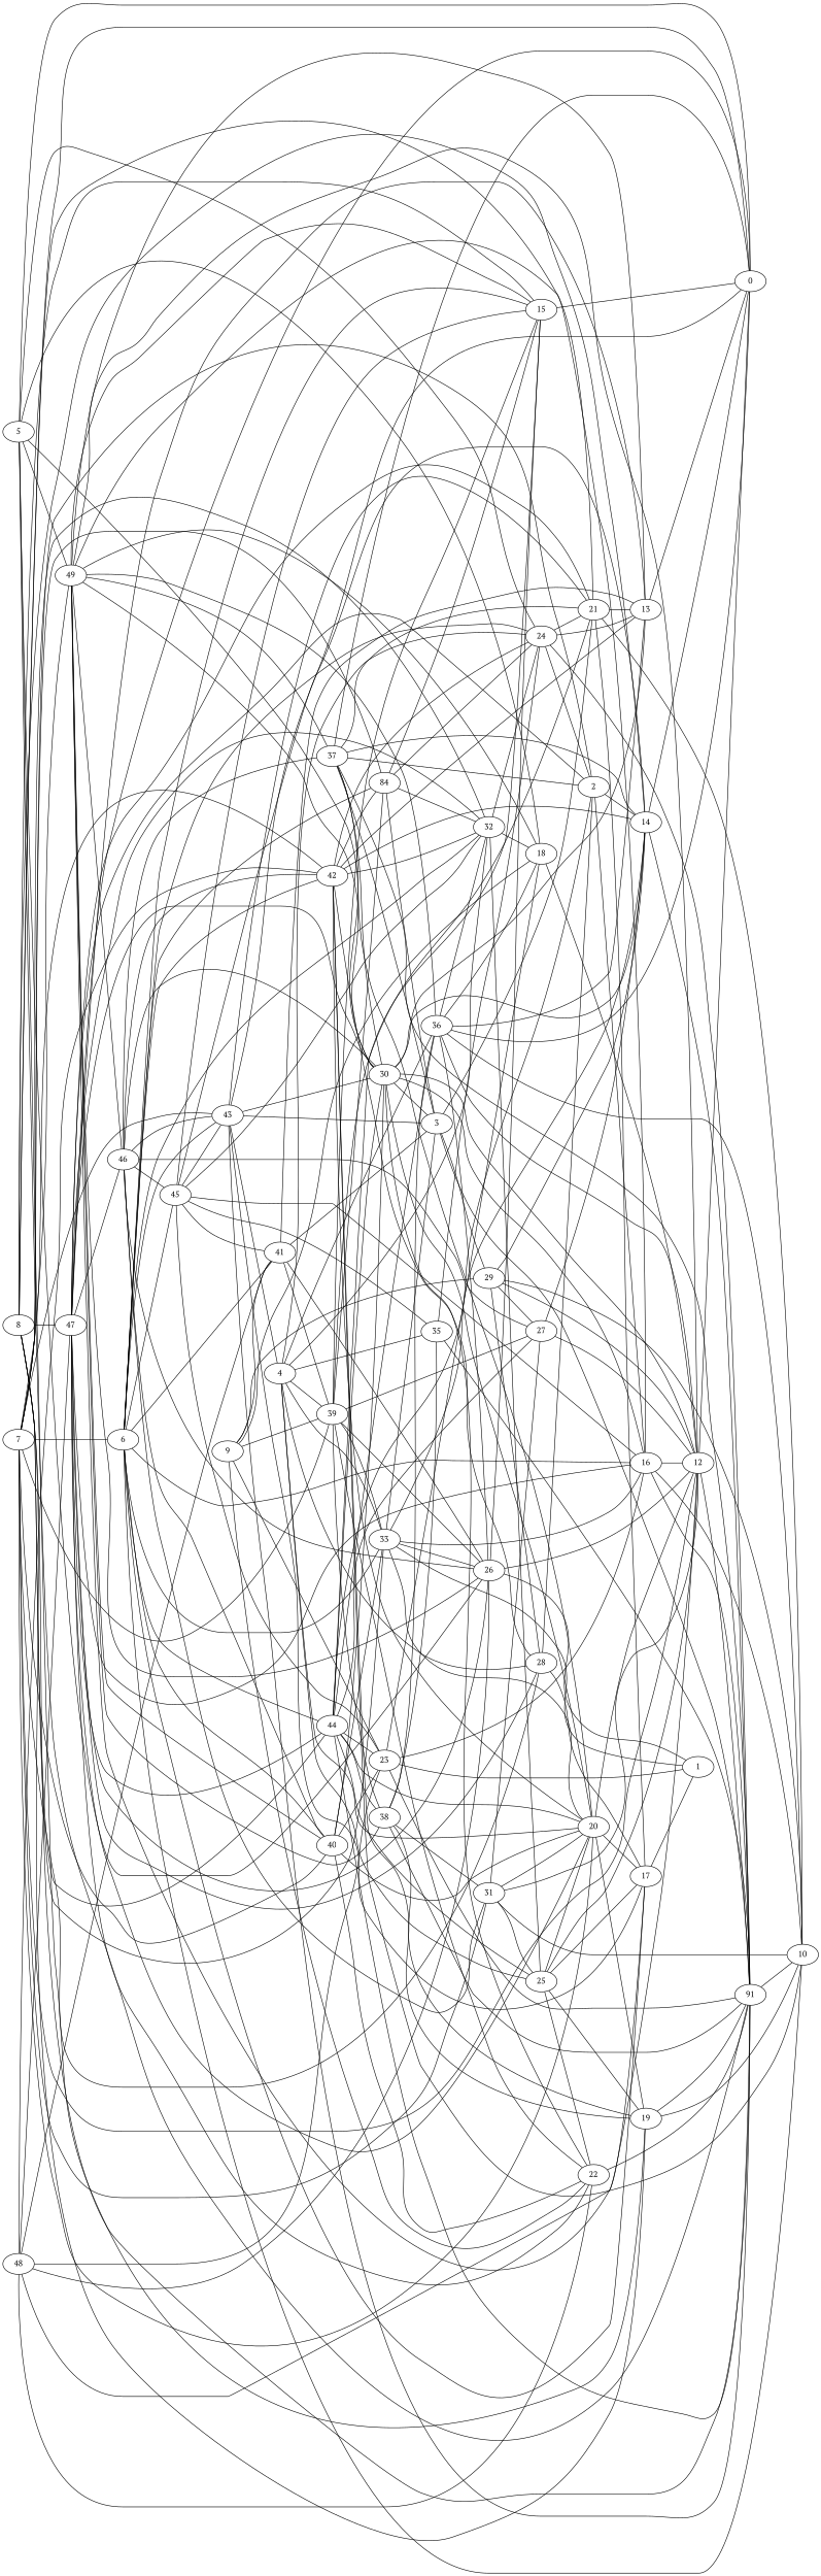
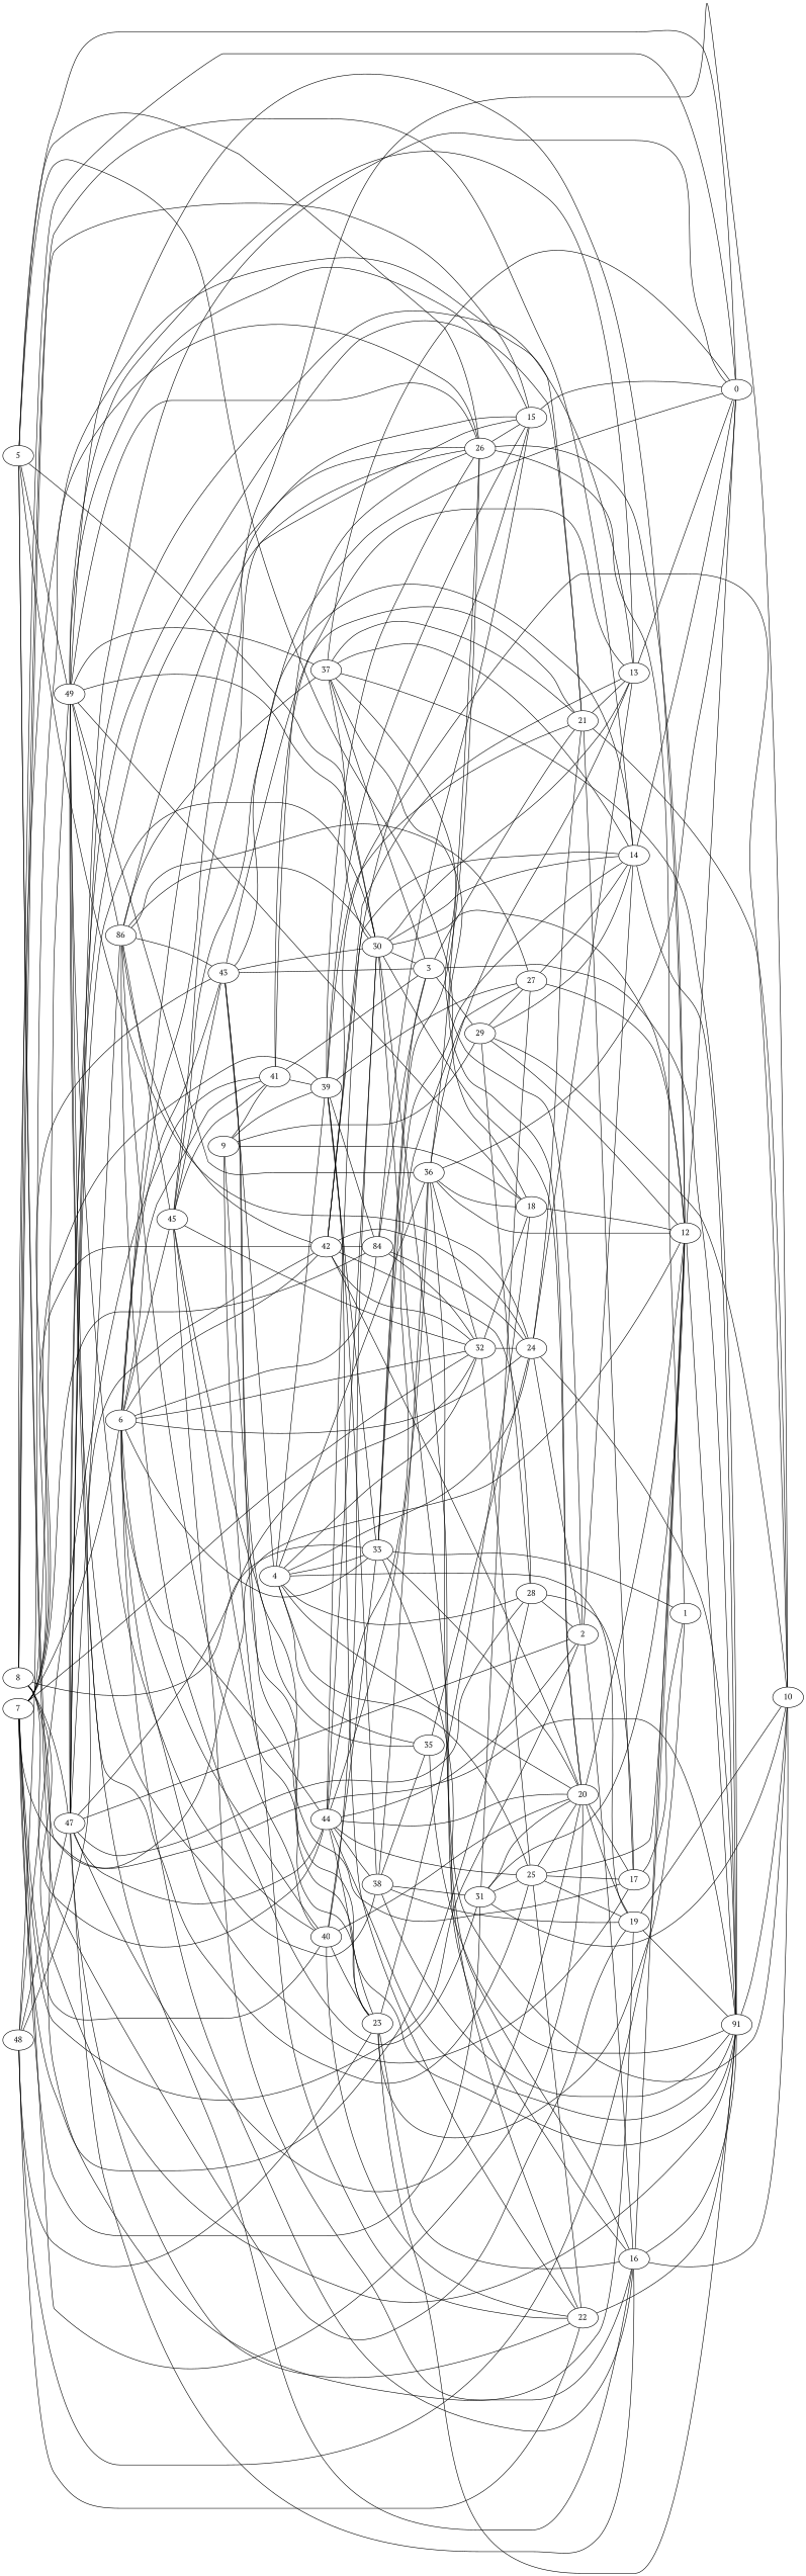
  digraph {
    fontname="PT Serif"
    rankdir=LR
    node [fontname="PT Serif"]
    edge [color=black dir=none fontname="PT Serif"]
    33
    1
    14
    26
    16
    3
    20
    n8 [label=91]
    0
    12
    15
    10
    29
    28
    27
    2
    19
    17
    41
    13
    39
    21
    5
    49
    24
    30
    18
    36
    37
    25
    40
-   46
+   46 [label=86]
    38
    4
    32
    35
    44
    23
    n39 [label=84]
    22
    31
    7
    6
    42
    43
    45
    8
    47
    48
    9
    subgraph sub_1 {
      33
      1
      14
      26
      16
      3
      20
      n8
      0
      12
      15
      10
      29
      28
      27
      2
      19
      17
      41
      13
      39
      21
      5
      49
      24
      30
      18
      36
      37
      25
      40
      46
      38
      4
      32
      35
      44
      23
      n39
      22
      31
      7
      6
      42
      43
      45
      8
      47
      48
      9
    }
    33 -> 1
    33 -> 14
    33 -> 26
    33 -> 16
    33 -> 3
    33 -> 20
    14 -> n8
    14 -> 0
    26 -> 1
    26 -> 12
    26 -> 15
    16 -> n8
    16 -> 12
    16 -> 10
    3 -> n8
    3 -> 29
    3 -> 21
    20 -> 12
    20 -> 19
    20 -> 17
    n8 -> 10
    12 -> n8
    12 -> 0
    15 -> 0
    29 -> 14
    29 -> 12
    29 -> 10
    29 -> 28
    29 -> 27
    28 -> 2
    28 -> 17
    27 -> 14
    27 -> 12
    2 -> 14
    2 -> 16
    19 -> n8
    19 -> 10
    17 -> 1
    41 -> 26
    41 -> 3
    41 -> 13
    41 -> 39
    13 -> 0
    39 -> 33
    39 -> 26
    39 -> 15
    39 -> 27
    39 -> 21
    39 -> 38
    39 -> n39
    39 -> 22
    21 -> 10
    21 -> 17
    21 -> 13
    5 -> 26
    5 -> n8
    5 -> 0
    5 -> 19
    5 -> 49
    5 -> 24
    5 -> 30
    5 -> 18
    49 -> 26
    49 -> 16
    49 -> 12
    49 -> 15
    49 -> 13
    49 -> 30
    49 -> 18
    49 -> 36
    49 -> 37
-   49 -> 17
+   49 -> 25
    49 -> 40
    49 -> 46
    49 -> 38
    24 -> n8
    24 -> 2
    24 -> 13
    24 -> 21
    30 -> 14
    30 -> 16
    30 -> 3
    30 -> 20
    30 -> 12
    30 -> 13
    30 -> 22
    18 -> 12
    36 -> 26
    36 -> 0
    36 -> 12
    36 -> 10
    36 -> 13
    36 -> 18
    36 -> 32
    37 -> 14
    37 -> 3
    37 -> 20
    37 -> n8
    37 -> 0
    37 -> 2
    37 -> 21
    37 -> 30
    25 -> 20
    25 -> 12
    25 -> 19
    25 -> 17
    25 -> 22
    40 -> 33
    40 -> 20
    40 -> 30
    40 -> 23
    40 -> 22
    46 -> 26
    46 -> 27
    46 -> 30
    46 -> 37
    46 -> 40
    46 -> 31
    46 -> 42
    46 -> 43
    46 -> 45
    38 -> n8
    38 -> 19
    38 -> 36
    38 -> 35
    38 -> 31
    4 -> 33
    4 -> 20
    4 -> 28
    4 -> 39
    4 -> 24
    4 -> 36
    4 -> 25
    4 -> 32
    4 -> 35
    32 -> 24
    32 -> 18
    32 -> 25
    35 -> n8
    35 -> 24
    44 -> 20
    44 -> n8
    44 -> 15
    44 -> 27
    44 -> 2
    44 -> 30
    44 -> 36
    44 -> 25
    44 -> 38
    44 -> 23
    23 -> 1
    23 -> 16
    23 -> n8
    23 -> 18
    n39 -> 3
    n39 -> 15
    n39 -> 24
    n39 -> 32
    22 -> n8
    31 -> 20
    31 -> 12
    31 -> 10
    31 -> 27
    31 -> 25
    7 -> 20
    7 -> 12
    7 -> 28
    7 -> 2
    7 -> 39
    7 -> 49
    7 -> 40
    7 -> 32
    7 -> n39
    7 -> 31
    7 -> 6
    7 -> 42
    7 -> 43
    6 -> 33
    6 -> 16
    6 -> 15
    6 -> 10
    6 -> 17
    6 -> 41
    6 -> 24
    6 -> 40
    6 -> 32
    6 -> 44
    6 -> n39
    6 -> 42
    6 -> 43
    6 -> 45
    42 -> 14
    42 -> 20
    42 -> 10
    42 -> 28
-   42 -> 19
+   4 -> 19
    42 -> 13
    42 -> 24
    42 -> 32
    42 -> n39
    43 -> 3
    43 -> n8
    43 -> 0
    43 -> 17
    43 -> 21
    43 -> 30
    43 -> 4
    45 -> 14
    45 -> 16
    45 -> 15
    45 -> 41
    45 -> 32
    45 -> 35
    45 -> 23
    45 -> 43
    8 -> 33
    8 -> 14
    8 -> n8
    8 -> 0
    8 -> 15
    8 -> 19
    8 -> 21
    8 -> 44
    8 -> 47
    47 -> 26
    47 -> 16
    47 -> 20
    47 -> 0
    47 -> 28
    47 -> 2
    47 -> 13
    47 -> 21
    47 -> 30
    47 -> 46
    47 -> 32
    47 -> 44
    47 -> 22
    48 -> 26
    48 -> 12
    48 -> 41
    48 -> 23
    48 -> 22
    48 -> 42
    48 -> 47
    9 -> 29
    9 -> 41
    9 -> 39
    9 -> 18
    9 -> 23
    9 -> 22
  }
